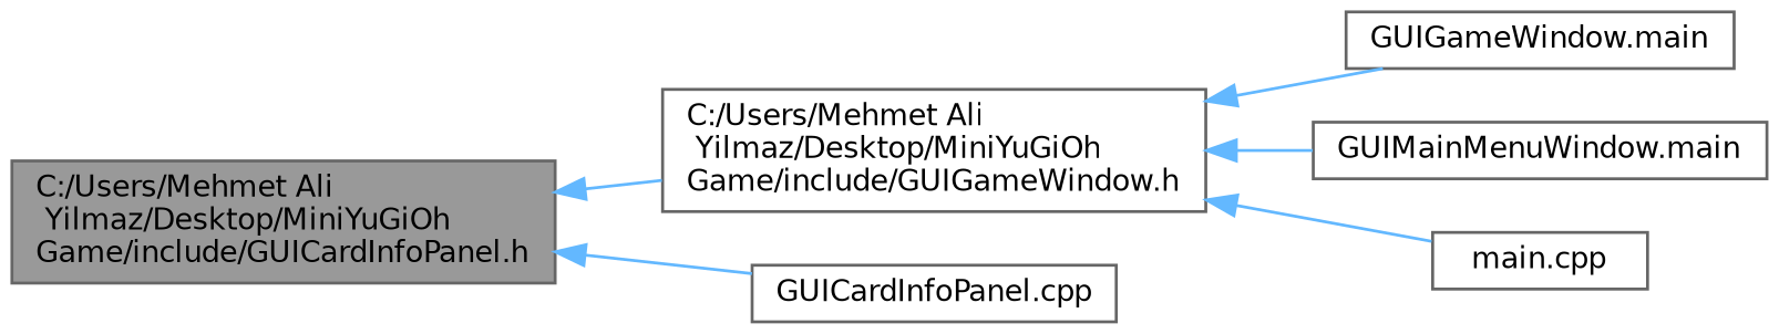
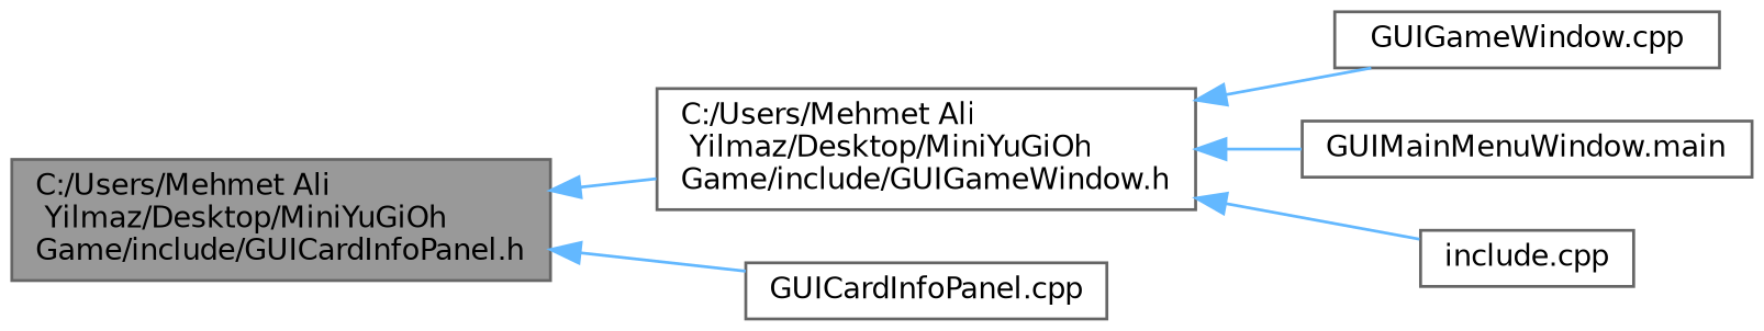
  digraph {
    rankdir=LR
    node [color=grey40 fillcolor=white fontname=Helvetica fontsize=10 shape=box style=filled]
    edge [color=steelblue1 dir=back fontname=Helvetica fontsize=10 labelfontname=Helvetica labelfontsize=10 style=solid]
    n1 [color=gray40 fillcolor=grey60 fontcolor=black height=0.2 label="C:/Users/Mehmet Ali\l Yilmaz/Desktop/MiniYuGiOh\lGame/include/GUICardInfoPanel.h" width=0.4]
    n2 [height=0.2 label="C:/Users/Mehmet Ali\l Yilmaz/Desktop/MiniYuGiOh\lGame/include/GUIGameWindow.h" width=0.4]
    n3 [height=0.2 label="GUICardInfoPanel.cpp" width=0.4]
-   n4 [height=0.2 label="GUIGameWindow.main" width=0.4]
+   n4 [height=0.2 label="GUIGameWindow.cpp" width=0.4]
    n5 [height=0.2 label="GUIMainMenuWindow.main" width=0.4]
-   n6 [height=0.2 label="main.cpp" width=0.4]
+   n6 [height=0.2 label="include.cpp" width=0.4]
    n1 -> n2
    n1 -> n3
    n2 -> n4
    n2 -> n5
    n2 -> n6
  }
